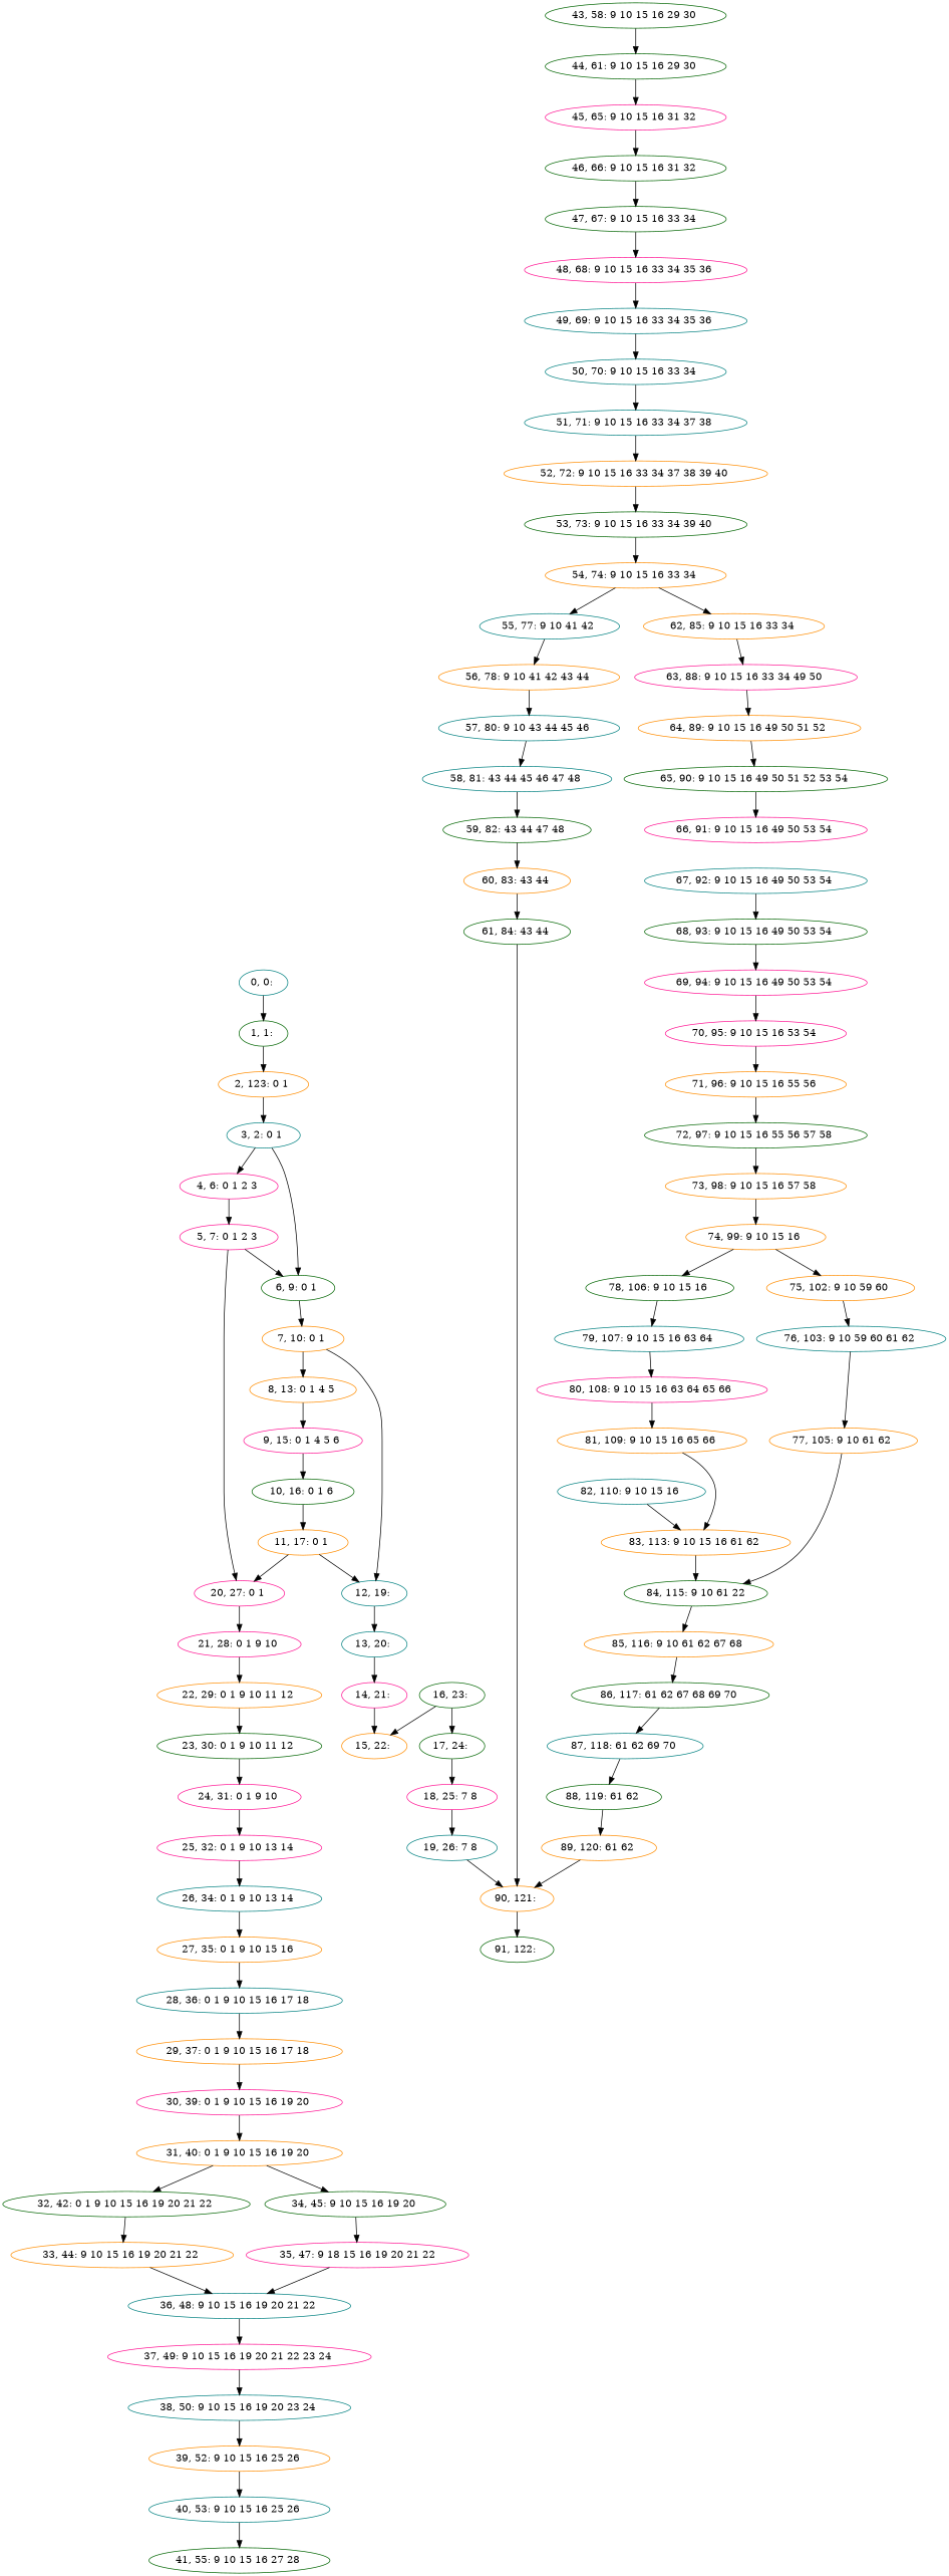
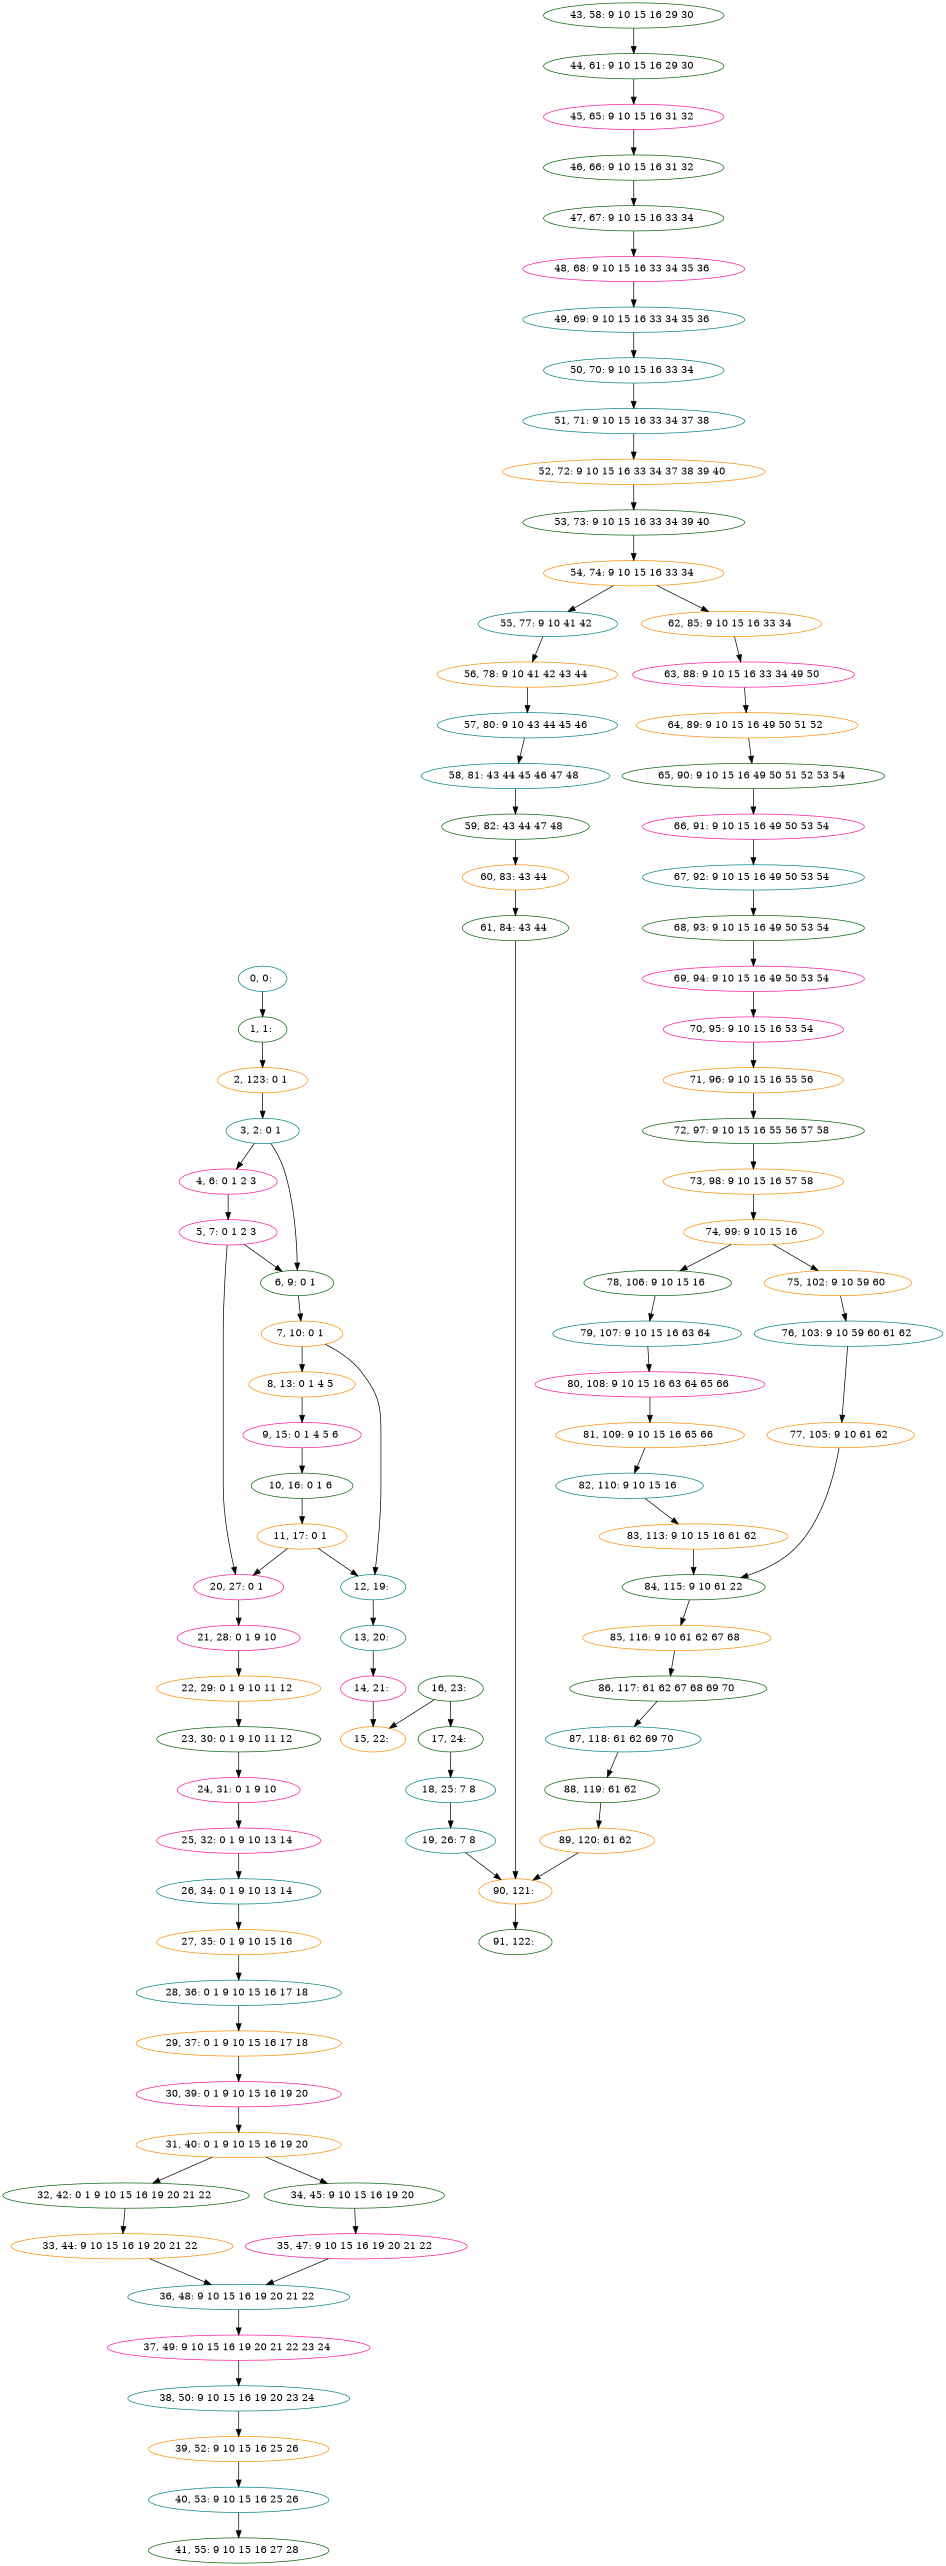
  digraph {
    node [color=darkorange]
    n1 [color=teal label="0, 0: "]
    n2 [color=darkgreen label="1, 1: "]
    n3 [label="2, 123: 0 1 "]
    n4 [color=teal label="3, 2: 0 1 "]
    n5 [color=deeppink label="4, 6: 0 1 2 3 "]
    n6 [color=darkgreen label="6, 9: 0 1 "]
    n7 [color=deeppink label="5, 7: 0 1 2 3 "]
    n8 [label="7, 10: 0 1 "]
    n9 [color=deeppink label="20, 27: 0 1 "]
    n10 [color=deeppink label="21, 28: 0 1 9 10 "]
    n11 [label="8, 13: 0 1 4 5 "]
    n12 [color=teal label="12, 19: "]
    n13 [color=deeppink label="9, 15: 0 1 4 5 6 "]
    n14 [color=teal label="13, 20: "]
    n15 [color=darkgreen label="10, 16: 0 1 6 "]
    n16 [label="11, 17: 0 1 "]
    n17 [color=deeppink label="14, 21: "]
    n18 [label="15, 22: "]
    n19 [color=darkgreen label="16, 23: "]
    n20 [color=darkgreen label="17, 24: "]
-   n21 [color=deeppink label="18, 25: 7 8 "]
+   n21 [color=teal label="18, 25: 7 8 "]
    n22 [color=teal label="19, 26: 7 8 "]
    n23 [label="90, 121: "]
    n24 [color=darkgreen label="91, 122: "]
    n25 [label="22, 29: 0 1 9 10 11 12 "]
    n26 [color=darkgreen label="23, 30: 0 1 9 10 11 12 "]
    n27 [color=deeppink label="24, 31: 0 1 9 10 "]
    n28 [color=deeppink label="25, 32: 0 1 9 10 13 14 "]
    n29 [color=teal label="26, 34: 0 1 9 10 13 14 "]
    n30 [label="27, 35: 0 1 9 10 15 16 "]
    n31 [color=teal label="28, 36: 0 1 9 10 15 16 17 18 "]
    n32 [label="29, 37: 0 1 9 10 15 16 17 18 "]
    n33 [color=deeppink label="30, 39: 0 1 9 10 15 16 19 20 "]
    n34 [label="31, 40: 0 1 9 10 15 16 19 20 "]
    n35 [color=darkgreen label="32, 42: 0 1 9 10 15 16 19 20 21 22 "]
    n36 [color=darkgreen label="34, 45: 9 10 15 16 19 20 "]
    n37 [label="33, 44: 9 10 15 16 19 20 21 22 "]
-   n38 [color=deeppink label="35, 47: 9 18 15 16 19 20 21 22"]
+   n38 [color=deeppink label="35, 47: 9 10 15 16 19 20 21 22 "]
    n39 [color=teal label="36, 48: 9 10 15 16 19 20 21 22 "]
    n40 [color=deeppink label="37, 49: 9 10 15 16 19 20 21 22 23 24 "]
    n41 [color=teal label="38, 50: 9 10 15 16 19 20 23 24 "]
    n42 [label="39, 52: 9 10 15 16 25 26 "]
    n43 [color=teal label="40, 53: 9 10 15 16 25 26 "]
    n44 [color=darkgreen label="41, 55: 9 10 15 16 27 28 "]
    n45 [color=darkgreen label="43, 58: 9 10 15 16 29 30 "]
    n46 [color=darkgreen label="44, 61: 9 10 15 16 29 30 "]
    n47 [color=deeppink label="45, 65: 9 10 15 16 31 32 "]
    n48 [color=darkgreen label="46, 66: 9 10 15 16 31 32 "]
    n49 [color=darkgreen label="47, 67: 9 10 15 16 33 34 "]
    n50 [color=deeppink label="48, 68: 9 10 15 16 33 34 35 36 "]
    n51 [color=teal label="49, 69: 9 10 15 16 33 34 35 36 "]
    n52 [color=teal label="50, 70: 9 10 15 16 33 34 "]
    n53 [color=teal label="51, 71: 9 10 15 16 33 34 37 38 "]
    n54 [label="52, 72: 9 10 15 16 33 34 37 38 39 40 "]
    n55 [color=darkgreen label="53, 73: 9 10 15 16 33 34 39 40 "]
    n56 [label="54, 74: 9 10 15 16 33 34 "]
    n57 [color=teal label="55, 77: 9 10 41 42 "]
    n58 [label="62, 85: 9 10 15 16 33 34 "]
    n59 [label="56, 78: 9 10 41 42 43 44 "]
    n60 [color=deeppink label="63, 88: 9 10 15 16 33 34 49 50 "]
    n61 [color=teal label="57, 80: 9 10 43 44 45 46 "]
    n62 [color=teal label="58, 81: 43 44 45 46 47 48 "]
    n63 [color=darkgreen label="59, 82: 43 44 47 48 "]
    n64 [label="60, 83: 43 44 "]
    n65 [color=darkgreen label="61, 84: 43 44 "]
    n66 [label="64, 89: 9 10 15 16 49 50 51 52 "]
    n67 [color=darkgreen label="65, 90: 9 10 15 16 49 50 51 52 53 54 "]
    n68 [color=deeppink label="66, 91: 9 10 15 16 49 50 53 54 "]
    n69 [color=teal label="67, 92: 9 10 15 16 49 50 53 54 "]
    n70 [color=darkgreen label="68, 93: 9 10 15 16 49 50 53 54 "]
    n71 [color=deeppink label="69, 94: 9 10 15 16 49 50 53 54 "]
    n72 [color=deeppink label="70, 95: 9 10 15 16 53 54 "]
    n73 [label="71, 96: 9 10 15 16 55 56 "]
    n74 [color=darkgreen label="72, 97: 9 10 15 16 55 56 57 58 "]
    n75 [label="73, 98: 9 10 15 16 57 58 "]
    n76 [label="74, 99: 9 10 15 16 "]
    n77 [label="75, 102: 9 10 59 60 "]
    n78 [color=darkgreen label="78, 106: 9 10 15 16 "]
    n79 [color=teal label="76, 103: 9 10 59 60 61 62 "]
    n80 [color=teal label="79, 107: 9 10 15 16 63 64 "]
    n81 [label="77, 105: 9 10 61 62 "]
    n82 [color=darkgreen label="84, 115: 9 10 61 22"]
    n83 [label="85, 116: 9 10 61 62 67 68 "]
    n84 [color=deeppink label="80, 108: 9 10 15 16 63 64 65 66 "]
    n85 [label="81, 109: 9 10 15 16 65 66 "]
    n86 [color=teal label="82, 110: 9 10 15 16 "]
    n87 [label="83, 113: 9 10 15 16 61 62 "]
    n88 [color=darkgreen label="86, 117: 61 62 67 68 69 70 "]
    n89 [color=teal label="87, 118: 61 62 69 70 "]
    n90 [color=darkgreen label="88, 119: 61 62 "]
    n91 [label="89, 120: 61 62 "]
    n1 -> n2
    n2 -> n3
    n3 -> n4
    n4 -> n5
    n4 -> n6
    n5 -> n7
    n6 -> n8
    n7 -> n6
    n7 -> n9
    n8 -> n11
    n8 -> n12
    n9 -> n10
    n10 -> n25
    n11 -> n13
    n12 -> n14
    n13 -> n15
    n14 -> n17
    n15 -> n16
    n16 -> n9
    n16 -> n12
    n17 -> n18
    n19 -> n18
    n19 -> n20
    n20 -> n21
    n21 -> n22
    n22 -> n23
    n23 -> n24
    n25 -> n26
    n26 -> n27
    n27 -> n28
    n28 -> n29
    n29 -> n30
    n30 -> n31
    n31 -> n32
    n32 -> n33
    n33 -> n34
    n34 -> n35
    n34 -> n36
    n35 -> n37
    n36 -> n38
    n37 -> n39
    n38 -> n39
    n39 -> n40
    n40 -> n41
    n41 -> n42
    n42 -> n43
    n43 -> n44
    n45 -> n46
    n46 -> n47
    n47 -> n48
    n48 -> n49
    n49 -> n50
    n50 -> n51
    n51 -> n52
    n52 -> n53
    n53 -> n54
    n54 -> n55
    n55 -> n56
    n56 -> n57
    n56 -> n58
    n57 -> n59
    n58 -> n60
    n59 -> n61
    n60 -> n66
    n61 -> n62
    n62 -> n63
    n63 -> n64
    n64 -> n65
    n65 -> n23
    n66 -> n67
    n67 -> n68
+   n68 -> n69
    n69 -> n70
    n70 -> n71
    n71 -> n72
    n72 -> n73
    n73 -> n74
    n74 -> n75
    n75 -> n76
    n76 -> n77
    n76 -> n78
    n77 -> n79
    n78 -> n80
    n79 -> n81
    n80 -> n84
    n81 -> n82
    n82 -> n83
    n83 -> n88
    n84 -> n85
-   n85 -> n87
+   n85 -> n86
    n86 -> n87
    n87 -> n82
    n88 -> n89
    n89 -> n90
    n90 -> n91
    n91 -> n23
  }
